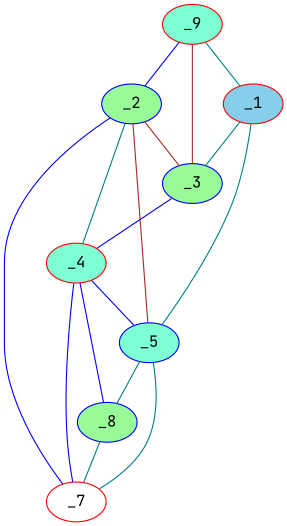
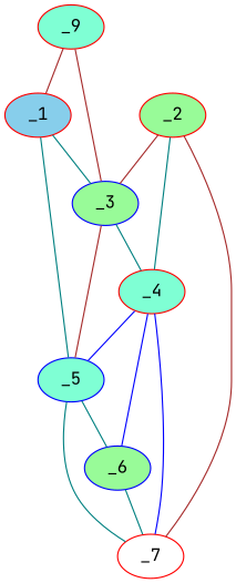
  graph {
    fontname="JetBrains Mono"
    node [color=red fillcolor=aquamarine fontname="JetBrains Mono" style=filled y=24]
    edge [color=teal fontname="JetBrains Mono" valence=1]
    n1 [label=_9 x=5]
    _1 [fillcolor=skyblue x=6 y=33]
-   _2 [color=blue fillcolor=palegreen x=12 y=16]
+   _2 [fillcolor=palegreen x=12 y=16]
    _3 [color=blue fillcolor=palegreen x=14 y=32]
    _5 [color=blue x=122 y=89]
    _4 [x=116 y=33]
    _7 [fillcolor=white x=126]
-   _6 [color=blue fillcolor=palegreen x=124 y=34 label=_8]
-   n1 -- _1
-   n1 -- _2 [color=blue]
+   _6 [color=blue fillcolor=palegreen x=124 y=34]
+   n1 -- _1 [color=brown]
    n1 -- _3 [color=brown]
    _1 -- _3 [valence=2]
    _1 -- _5
    _2 -- _3 [color=brown valence=2]
    _2 -- _4
-   _2 -- _7 [color=blue]
-   _2 -- _5 [color=brown valence=2]
-   _3 -- _4 [color=blue valence=2]
+   _2 -- _7 [color=brown]
+   _3 -- _5 [color=brown valence=2]
+   _3 -- _4 [valence=2]
    _5 -- _7
    _5 -- _6 [valence=2]
    _4 -- _5 [color=blue valence=2]
    _4 -- _7 [color=blue valence=2]
    _4 -- _6 [color=blue valence=2]
    _6 -- _7
  }
